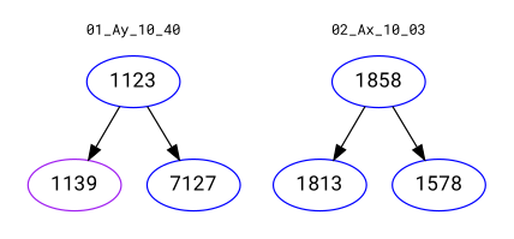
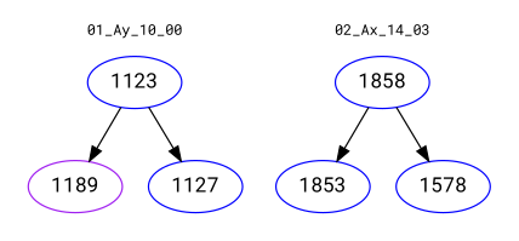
  digraph {
    fontname="Roboto Mono"
    node [color=blue fontname="Roboto Mono"]
    edge [color=black fontname="Roboto Mono"]
    n1 [label=1123]
-   n2 [color=purple label=1139]
-   n3 [label=7127]
+   n2 [color=purple label=1189]
+   n3 [label=1127]
    n4 [label=1858]
-   n5 [label=1813]
+   n5 [label=1853]
    n6 [label=1578]
    subgraph cluster_1 {
      color=white
      fontsize=10
-     label="01_Ay_10_40"
+     label="01_Ay_10_00"
      n1
      n2
      n3
    }
    subgraph cluster_2 {
      color=white
      fontsize=10
-     label="02_Ax_10_03"
+     label="02_Ax_14_03"
      n4
      n5
      n6
    }
    n1 -> n2
    n1 -> n3
    n4 -> n5
    n4 -> n6
  }
